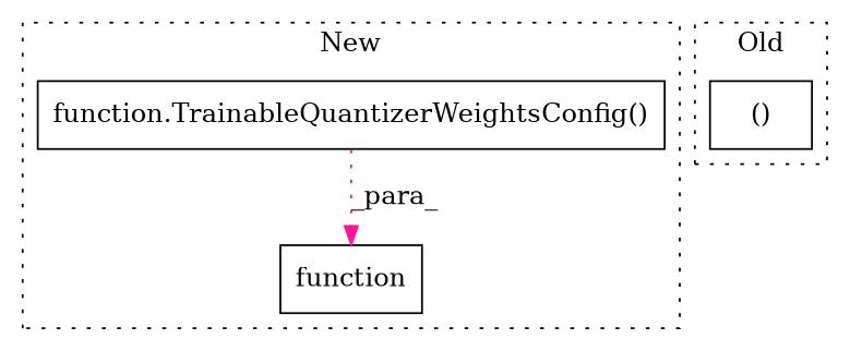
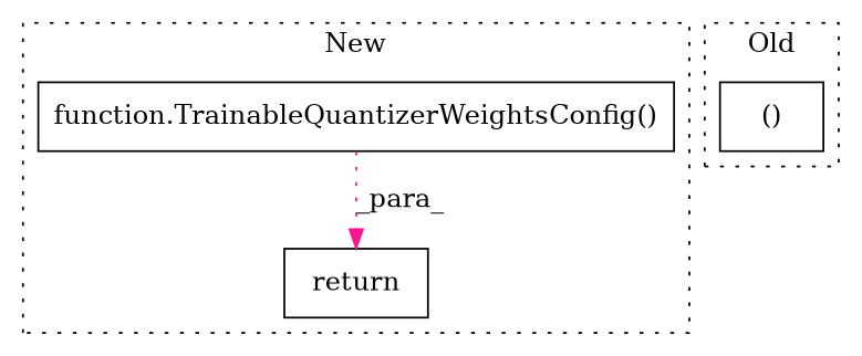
  digraph {
    node [shape=box]
    n1 [a=75 l=536 label="function.TrainableQuantizerWeightsConfig()" s=4727]
-   n2 [a=93 l=7 label=function s=4720]
+   n2 [a=93 l=7 label=return s=4720]
    n3 [a=54 l=3 label="()" s=4746]
    subgraph cluster_1 {
      label=New
      style=dotted
      n1
      n2
    }
    subgraph cluster_2 {
      label=Old
      style=dotted
      n3
    }
    n1 -> n2 [label=_para_ color=deeppink style=dotted]
  }
